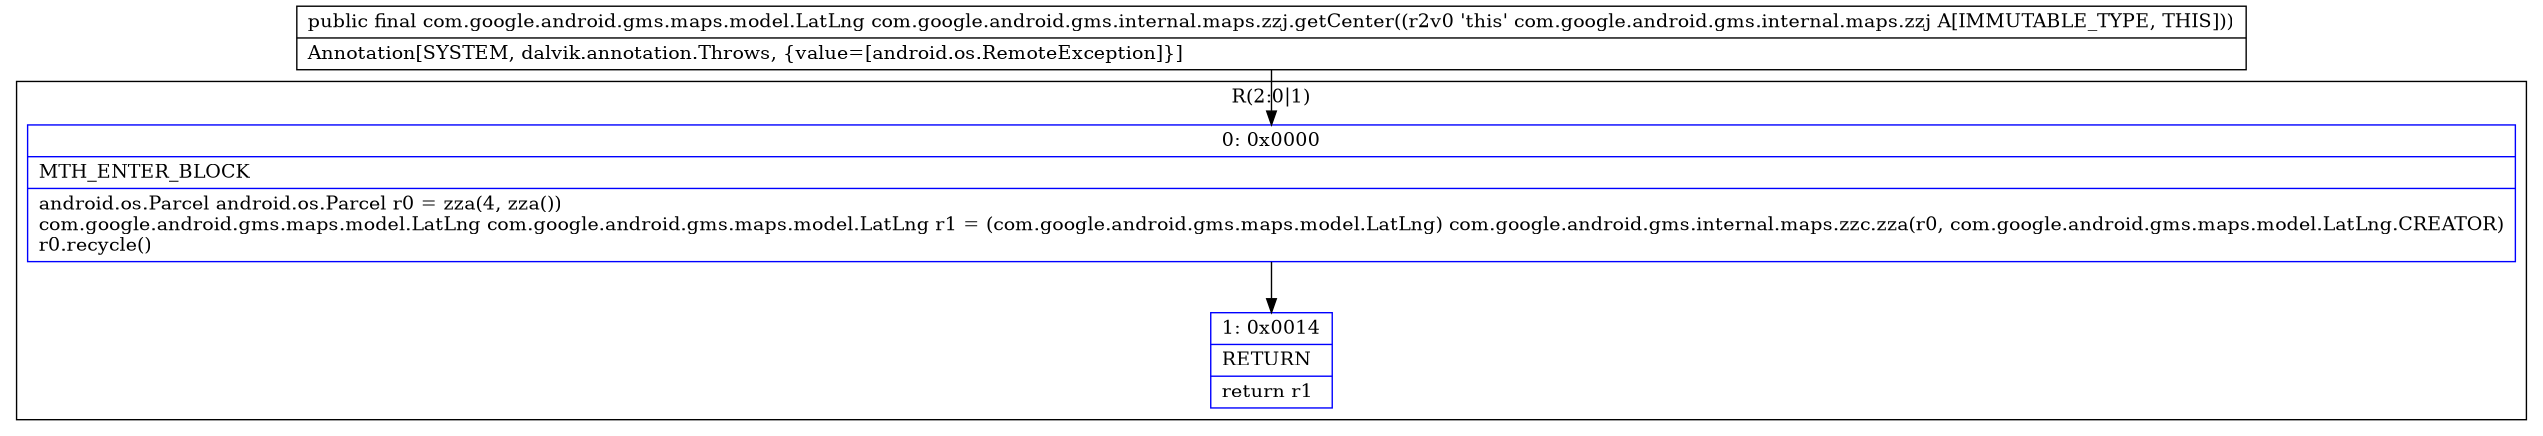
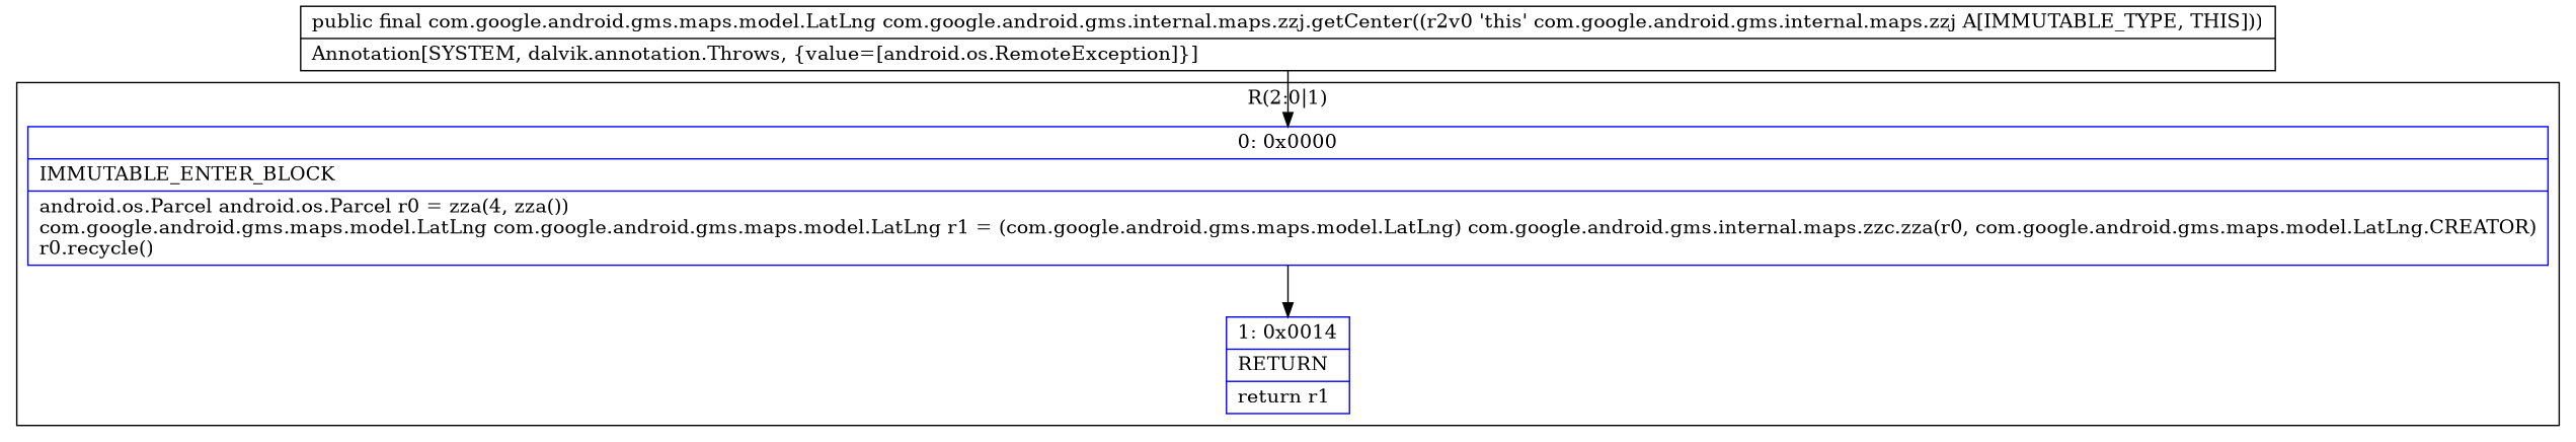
  digraph {
    node [color=blue shape=record]
-   n1 [label="{0\:\ 0x0000|MTH_ENTER_BLOCK\l|android.os.Parcel android.os.Parcel r0 = zza(4, zza())\lcom.google.android.gms.maps.model.LatLng com.google.android.gms.maps.model.LatLng r1 = (com.google.android.gms.maps.model.LatLng) com.google.android.gms.internal.maps.zzc.zza(r0, com.google.android.gms.maps.model.LatLng.CREATOR)\lr0.recycle()\l}"]
+   n1 [label="{0\:\ 0x0000|IMMUTABLE_ENTER_BLOCK\l|android.os.Parcel android.os.Parcel r0 = zza(4, zza())\lcom.google.android.gms.maps.model.LatLng com.google.android.gms.maps.model.LatLng r1 = (com.google.android.gms.maps.model.LatLng) com.google.android.gms.internal.maps.zzc.zza(r0, com.google.android.gms.maps.model.LatLng.CREATOR)\lr0.recycle()\l}"]
    n2 [label="{1\:\ 0x0014|RETURN\l|return r1\l}"]
    n3 [label="{public final com.google.android.gms.maps.model.LatLng com.google.android.gms.internal.maps.zzj.getCenter((r2v0 'this' com.google.android.gms.internal.maps.zzj A[IMMUTABLE_TYPE, THIS]))  | Annotation[SYSTEM, dalvik.annotation.Throws, \{value=[android.os.RemoteException]\}]\l}" color=""]
    subgraph cluster_1 {
      label="R(2:0|1)"
      n1
      n2
    }
    n1 -> n2
    n3 -> n1
  }
